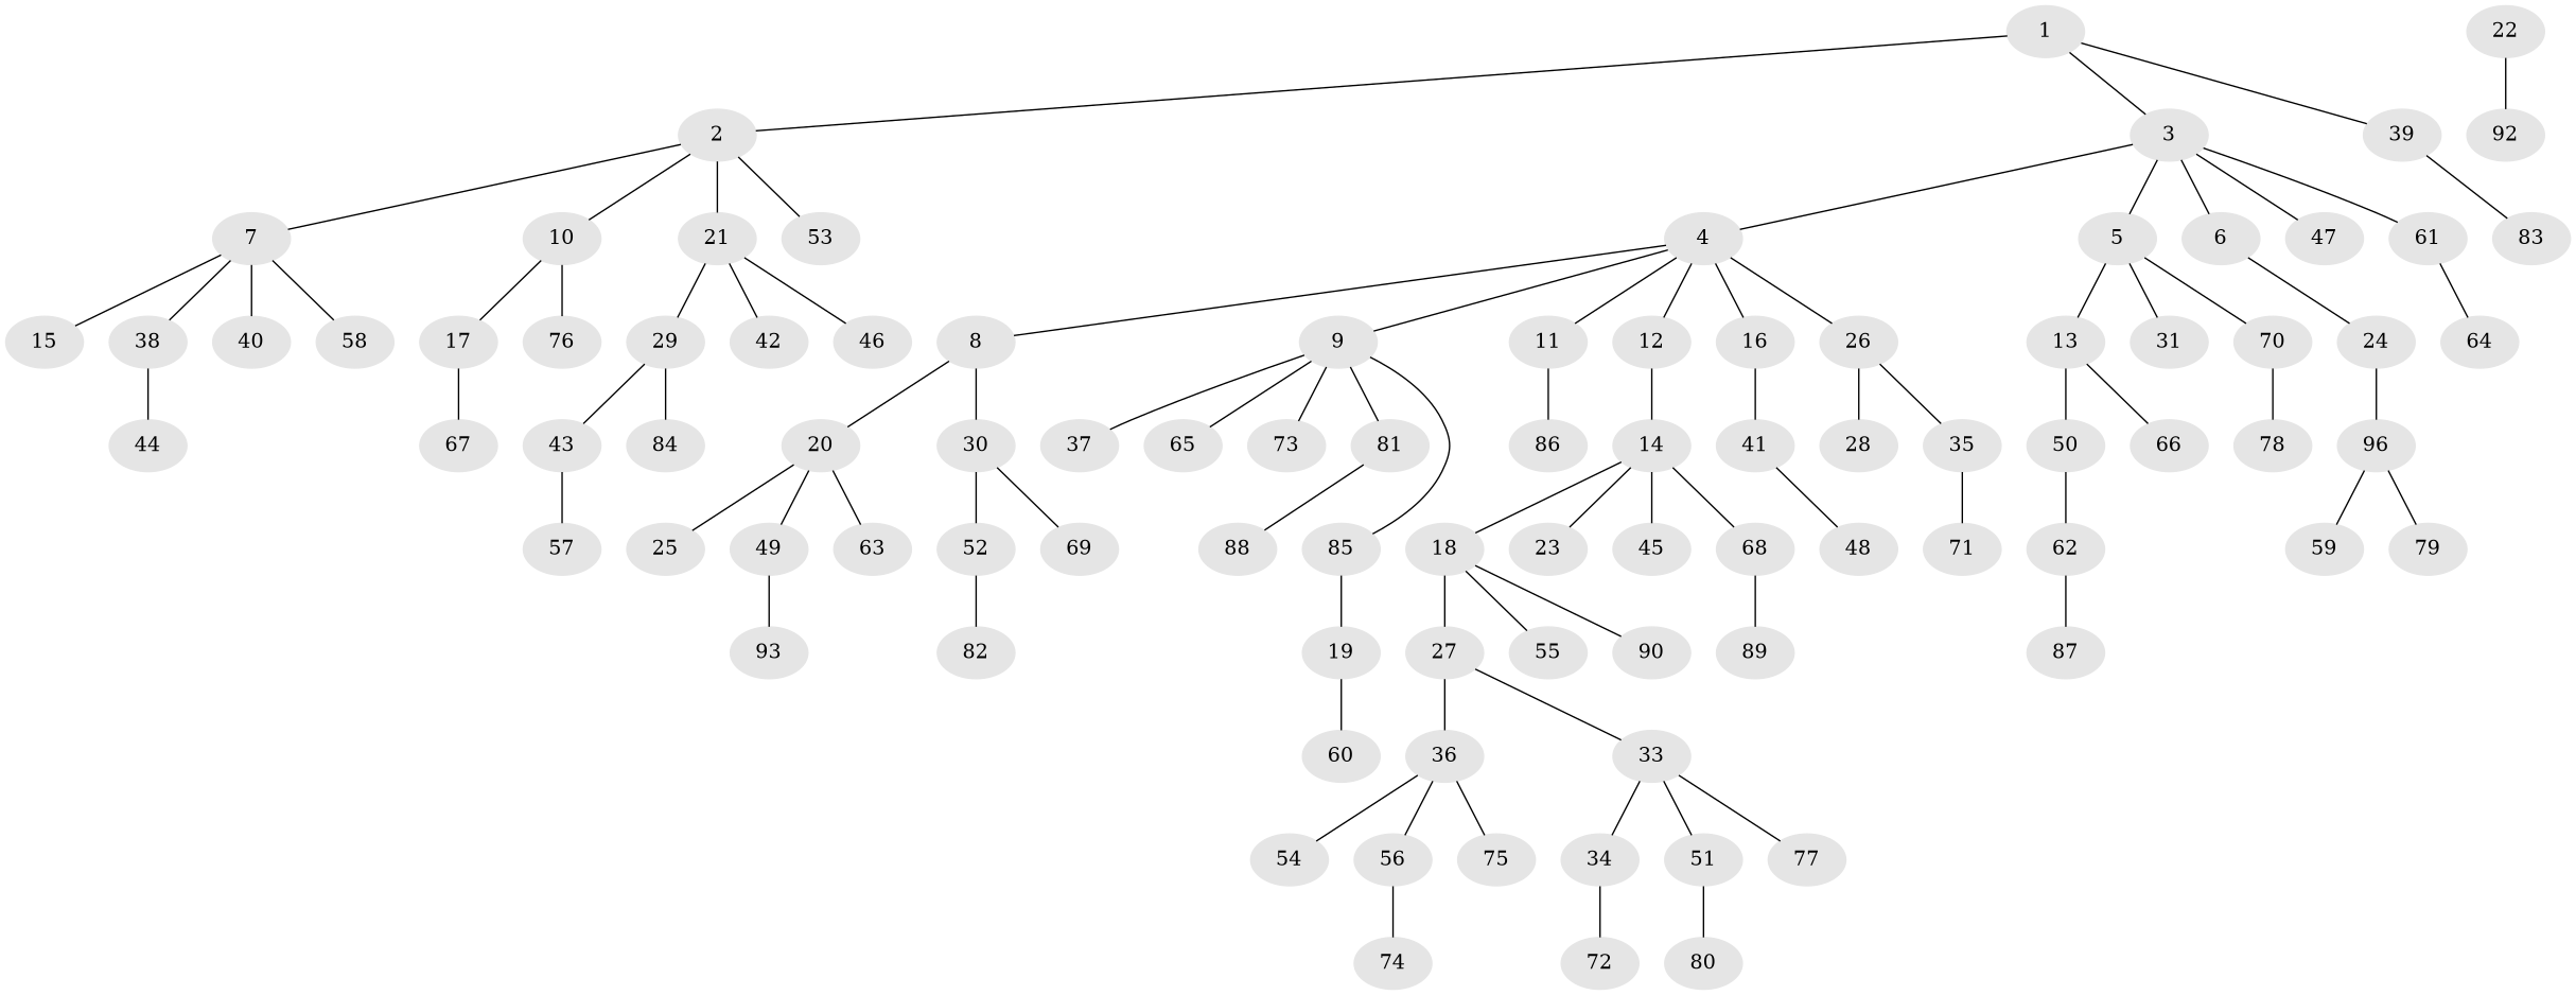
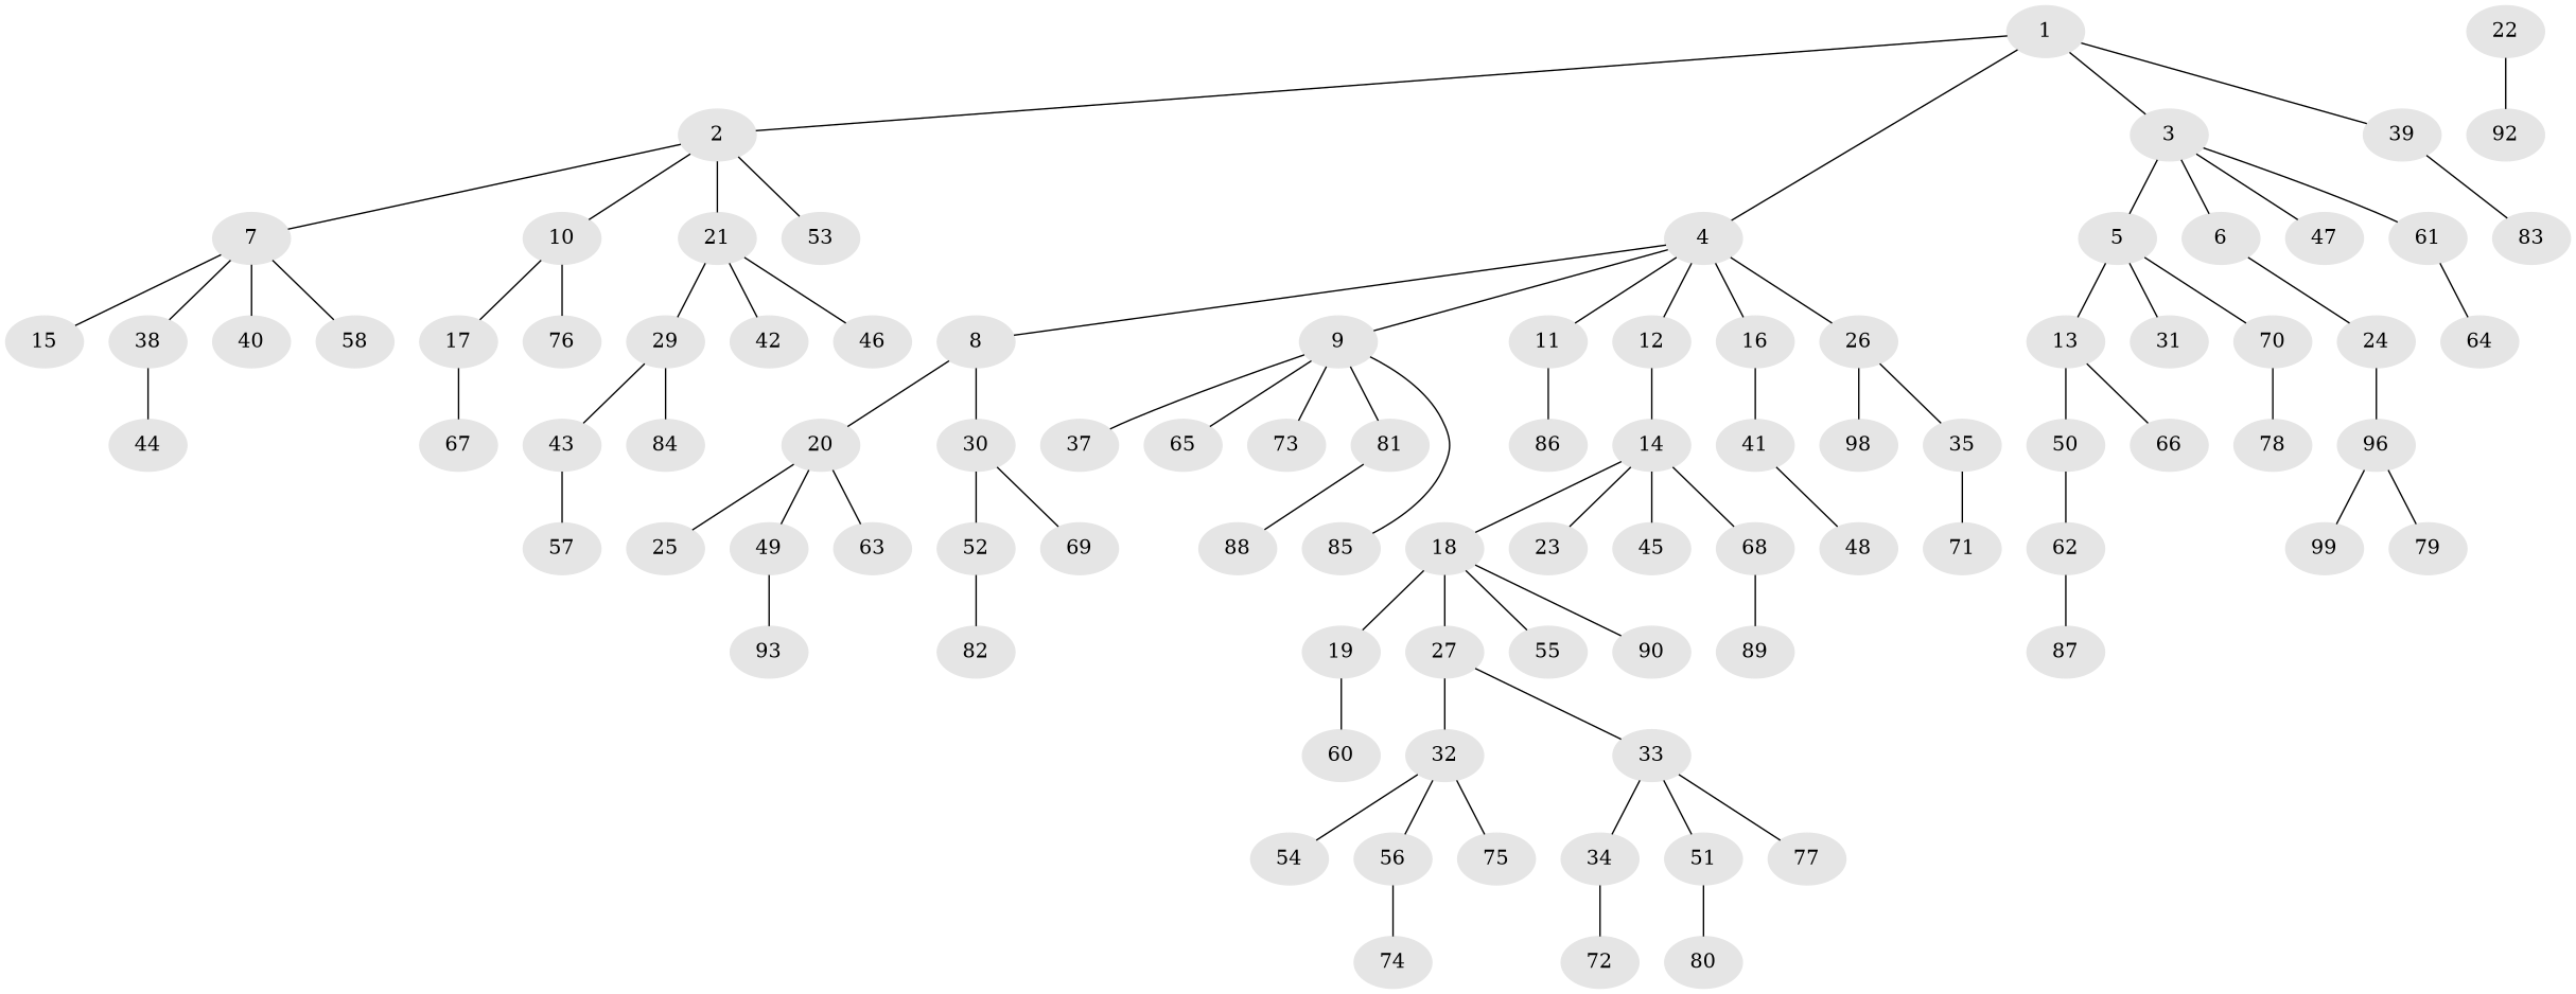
  graph {
    node [color=gray90 style=filled]
    1
    2
    3
    39
    7
    10
    21
    53
    4
    5
    6
    47
    61
    83
    15
    38
    40
    58
    17
    76
    29
    42
    46
    22
    92
    8
    9
    11
    12
    16
    26
    13
    31
    70
    24
    64
    20
    30
    37
    65
    73
    81
    85
    86
    14
    41
-   28
+   28 [label=98]
    35
    50
    66
    78
    n52 [label=96]
    44
    25
    49
    63
    52
    69
    88
    67
    18
    23
    45
    68
    62
    19
    27
    55
    90
    89
    48
    60
-   32 [label=36]
+   32
    33
    n75 [label=93]
    43
    84
-   59
+   59 [label=99]
    79
    71
    54
    56
    75
    34
    51
    77
    57
    82
    74
    72
    80
    87
    1 -- 2
    1 -- 3
    1 -- 39
    2 -- 7
    2 -- 10
    2 -- 21
    2 -- 53
-   3 -- 4
+   1 -- 4
    3 -- 5
    3 -- 6
    3 -- 47
    3 -- 61
    39 -- 83
    7 -- 15
    7 -- 38
    7 -- 40
    7 -- 58
    10 -- 17
    10 -- 76
    21 -- 29
    21 -- 42
    21 -- 46
    4 -- 8
    4 -- 9
    4 -- 11
    4 -- 12
    4 -- 16
    4 -- 26
    5 -- 13
    5 -- 31
    5 -- 70
    6 -- 24
    61 -- 64
    38 -- 44
    17 -- 67
    29 -- 43
    29 -- 84
    22 -- 92
    8 -- 20
    8 -- 30
    9 -- 37
    9 -- 65
    9 -- 73
    9 -- 81
    9 -- 85
    11 -- 86
    12 -- 14
    16 -- 41
    26 -- 28
    26 -- 35
    13 -- 50
    13 -- 66
    70 -- 78
    24 -- n52
    20 -- 25
    20 -- 49
    20 -- 63
    30 -- 52
    30 -- 69
    81 -- 88
    14 -- 18
    14 -- 23
    14 -- 45
    14 -- 68
    41 -- 48
    35 -- 71
    50 -- 62
    n52 -- 59
    n52 -- 79
    49 -- n75
    52 -- 82
-   85 -- 19
+   18 -- 19
    18 -- 27
    18 -- 55
    18 -- 90
    68 -- 89
    62 -- 87
    19 -- 60
    27 -- 32
    27 -- 33
    32 -- 54
    32 -- 56
    32 -- 75
    33 -- 34
    33 -- 51
    33 -- 77
    43 -- 57
    56 -- 74
    34 -- 72
    51 -- 80
  }
